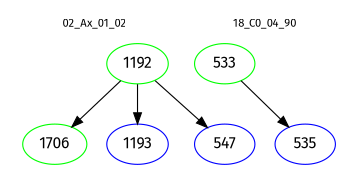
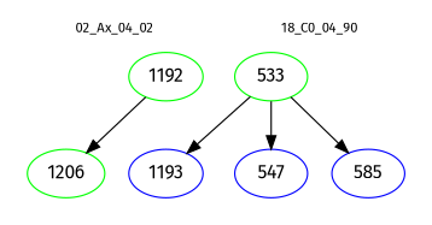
  digraph {
    fontname="Fira Sans"
    node [color=green fontname="Fira Sans"]
    edge [color=black fontname="Fira Sans"]
    n1 [label=1192]
    n2 [color=blue label=1193]
-   n3 [label=1706]
+   n3 [label=1206]
    n4 [label=533]
    n5 [color=blue label=547]
-   n6 [color=blue label=535]
+   n6 [color=blue label=585]
    subgraph cluster_1 {
      color=white
      fontsize=10
-     label="02_Ax_01_02"
+     label="02_Ax_04_02"
      n1
      n2
      n3
    }
    subgraph cluster_2 {
      color=white
      fontsize=10
      label="18_C0_04_90"
      n4
      n5
      n6
    }
-   n1 -> n2
+   n4 -> n2
    n1 -> n3
-   n1 -> n5
+   n4 -> n5
    n4 -> n6
  }
